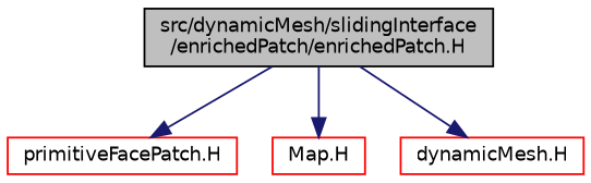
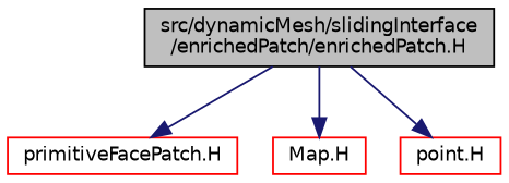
  digraph {
    node [color=red fontname=Helvetica fontsize=10 shape=record]
    edge [color=midnightblue fontname=Helvetica fontsize=10 labelfontname=Helvetica labelfontsize=10 style=solid]
    n1 [color=black fillcolor=grey75 fontcolor=black height=0.2 label="src/dynamicMesh/slidingInterface\l/enrichedPatch/enrichedPatch.H" style=filled width=0.4]
    n2 [height=0.2 label="primitiveFacePatch.H" width=0.4]
    n3 [height=0.2 label="Map.H" width=0.4]
-   n4 [height=0.2 label="dynamicMesh.H" width=0.4]
+   n4 [height=0.2 label="point.H" width=0.4]
    n1 -> n2
    n1 -> n3
    n1 -> n4
  }
